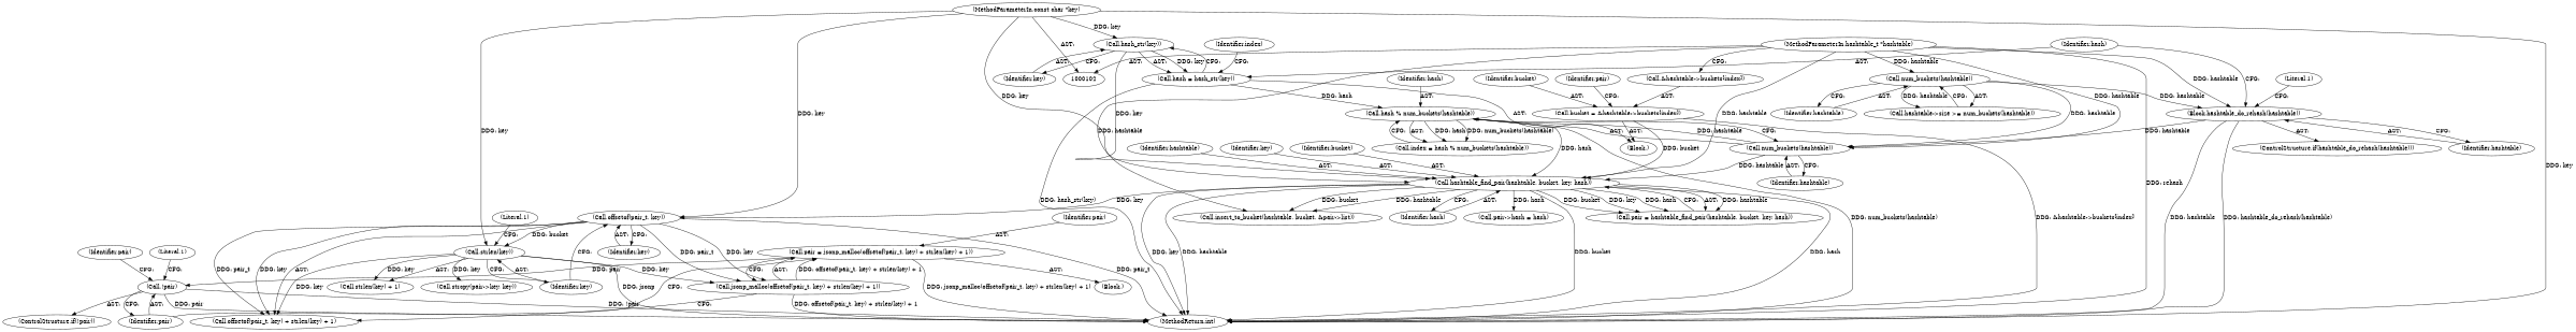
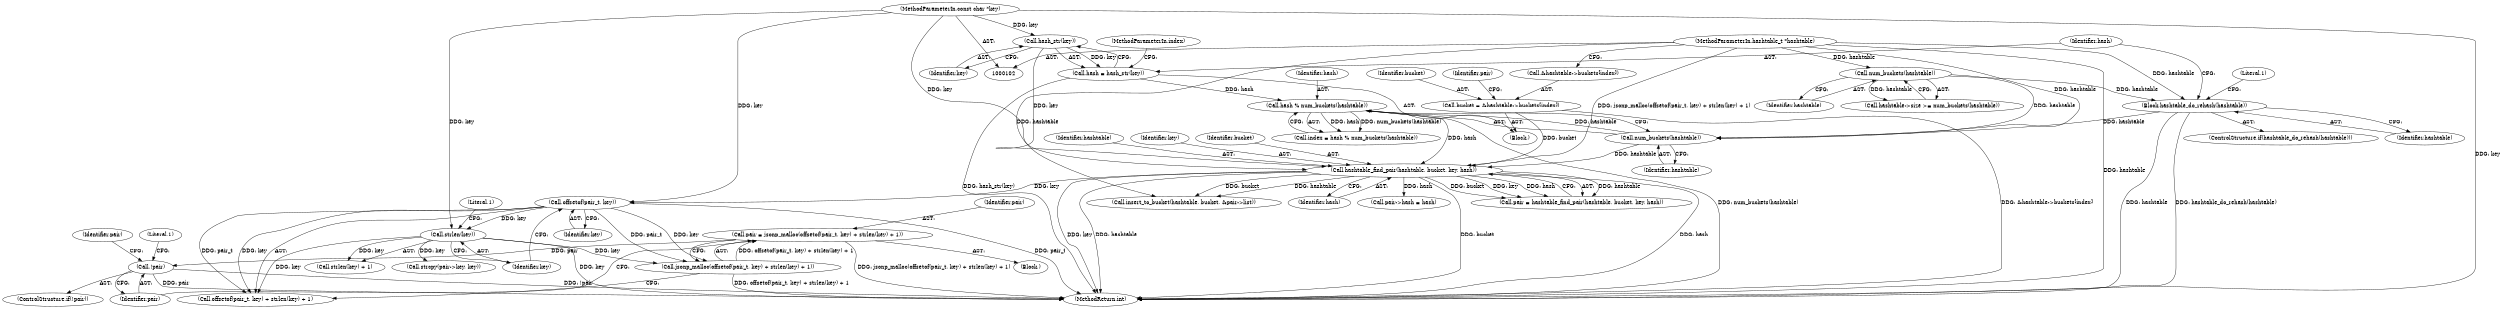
  digraph {
    n1 [label="(Call,pair = jsonp_malloc(offsetof(pair_t, key) + strlen(key) + 1))"]
    n2 [label="(Call,jsonp_malloc(offsetof(pair_t, key) + strlen(key) + 1))"]
    n3 [label="(Call,!pair)"]
    n4 [label="(MethodReturn,int)"]
    n5 [label="(Block,)"]
    n6 [label="(Call,offsetof(pair_t, key) + strlen(key) + 1)"]
    n7 [label="(Identifier,pair)"]
    n8 [label="(ControlStructure,if(!pair))"]
    n9 [label="(Call,offsetof(pair_t, key))"]
    n10 [label="(Call,strlen(key))"]
    n11 [label="(Identifier,key)"]
    n12 [label="(Call,strcpy(pair->key, key))"]
    n13 [label="(Identifier,key)"]
    n14 [label="(Call,strlen(key) + 1)"]
    n15 [label="(Call,hashtable_find_pair(hashtable, bucket, key, hash))"]
    n16 [label="(Call,pair = hashtable_find_pair(hashtable, bucket, key, hash))"]
    n17 [label="(Call,insert_to_bucket(hashtable, bucket, &pair->list))"]
    n18 [label="(Identifier,hash)"]
    n19 [label="(Call,pair->hash = hash)"]
    n20 [label="(Call,num_buckets(hashtable))"]
    n21 [label="(Call,hash % num_buckets(hashtable))"]
    n22 [label="(Identifier,hashtable)"]
    n23 [label="(Call,index = hash % num_buckets(hashtable))"]
    n24 [label="(Block,hashtable_do_rehash(hashtable))"]
    n25 [label="(ControlStructure,if(hashtable_do_rehash(hashtable)))"]
    n26 [label="(Identifier,hashtable)"]
    n27 [label="(Call,num_buckets(hashtable))"]
    n28 [label="(Identifier,hashtable)"]
    n29 [label="(Call,hashtable->size >= num_buckets(hashtable))"]
    n30 [label="(MethodParameterIn,hashtable_t *hashtable)"]
    1000102
    n32 [label="(Call,&hashtable->buckets[index])"]
    n33 [label="(Call,bucket = &hashtable->buckets[index])"]
    n34 [label="(Block,)"]
    n35 [label="(Call,hash_str(key))"]
    n36 [label="(Call,hash = hash_str(key))"]
    n37 [label="(Identifier,key)"]
    n38 [label="(MethodParameterIn,const char *key)"]
    n39 [label="(Literal,1)"]
    n40 [label="(Literal,1)"]
    n41 [label="(Identifier,pair)"]
    n42 [label="(Identifier,hash)"]
    n43 [label="(Identifier,pair)"]
-   n44 [label="(Identifier,index)"]
+   n44 [label="(MethodParameterIn,index)"]
    n45 [label="(Identifier,hashtable)"]
    n46 [label="(Identifier,key)"]
    n47 [label="(Literal,1)"]
    n48 [label="(Identifier,hash)"]
    n49 [label="(Identifier,bucket)"]
    n50 [label="(Identifier,pair)"]
    n51 [label="(Identifier,bucket)"]
    n1 -> n2 [label="CFG: "]
    n1 -> n3 [label="DDG: pair"]
    n1 -> n4 [label="DDG: jsonp_malloc(offsetof(pair_t, key) + strlen(key) + 1)"]
    n1 -> n5 [label="AST: "]
    n2 -> n1 [label="AST: "]
    n2 -> n1 [label="DDG: offsetof(pair_t, key) + strlen(key) + 1"]
    n2 -> n4 [label="DDG: offsetof(pair_t, key) + strlen(key) + 1"]
    n2 -> n6 [label="CFG: "]
    n3 -> n4 [label="DDG: pair"]
    n3 -> n4 [label="DDG: !pair"]
    n3 -> n7 [label="CFG: "]
    n3 -> n8 [label="AST: "]
    n7 -> n1 [label="CFG: "]
    n7 -> n3 [label="AST: "]
    n9 -> n2 [label="DDG: pair_t"]
    n9 -> n2 [label="DDG: key"]
    n9 -> n4 [label="DDG: pair_t"]
    n9 -> n6 [label="AST: "]
    n9 -> n6 [label="DDG: pair_t"]
    n9 -> n6 [label="DDG: key"]
-   n9 -> n10 [label="DDG: bucket"]
+   n9 -> n10 [label="DDG: key"]
    n9 -> n11 [label="CFG: "]
    n10 -> n2 [label="DDG: key"]
-   n10 -> n4 [label="DDG: jsonp"]
+   n10 -> n4 [label="DDG: key"]
    n10 -> n6 [label="DDG: key"]
    n10 -> n12 [label="DDG: key"]
    n10 -> n13 [label="CFG: "]
    n10 -> n14 [label="AST: "]
    n10 -> n14 [label="DDG: key"]
    n11 -> n9 [label="AST: "]
    n13 -> n9 [label="CFG: "]
    n13 -> n10 [label="AST: "]
    n15 -> n4 [label="DDG: hash"]
    n15 -> n4 [label="DDG: key"]
    n15 -> n4 [label="DDG: hashtable"]
    n15 -> n4 [label="DDG: bucket"]
    n15 -> n9 [label="DDG: key"]
    n15 -> n16 [label="AST: "]
    n15 -> n16 [label="DDG: hashtable"]
    n15 -> n16 [label="DDG: bucket"]
    n15 -> n16 [label="DDG: key"]
    n15 -> n16 [label="DDG: hash"]
    n15 -> n17 [label="DDG: hashtable"]
    n15 -> n17 [label="DDG: bucket"]
    n15 -> n18 [label="CFG: "]
    n15 -> n19 [label="DDG: hash"]
    n16 -> n15 [label="CFG: "]
    n18 -> n15 [label="AST: "]
    n20 -> n15 [label="DDG: hashtable"]
    n20 -> n21 [label="AST: "]
    n20 -> n21 [label="DDG: hashtable"]
    n20 -> n22 [label="CFG: "]
    n21 -> n4 [label="DDG: num_buckets(hashtable)"]
    n21 -> n15 [label="DDG: hash"]
    n21 -> n20 [label="CFG: "]
    n21 -> n23 [label="AST: "]
    n21 -> n23 [label="DDG: hash"]
    n21 -> n23 [label="DDG: num_buckets(hashtable)"]
    n22 -> n20 [label="AST: "]
    n23 -> n21 [label="CFG: "]
    n24 -> n4 [label="DDG: hashtable"]
    n24 -> n4 [label="DDG: hashtable_do_rehash(hashtable)"]
    n24 -> n20 [label="DDG: hashtable"]
    n24 -> n25 [label="AST: "]
    n24 -> n26 [label="CFG: "]
    n26 -> n24 [label="AST: "]
    n27 -> n20 [label="DDG: hashtable"]
    n27 -> n24 [label="DDG: hashtable"]
    n27 -> n28 [label="CFG: "]
    n27 -> n29 [label="AST: "]
    n27 -> n29 [label="DDG: hashtable"]
    n28 -> n27 [label="AST: "]
    n29 -> n27 [label="CFG: "]
-   n30 -> n4 [label="DDG: rehash"]
-   n30 -> n15 [label="DDG: hashtable"]
+   n30 -> n4 [label="DDG: hashtable"]
+   n30 -> n15 [label="DDG: jsonp_malloc(offsetof(pair_t, key) + strlen(key) + 1)"]
    n30 -> n17 [label="DDG: hashtable"]
    n30 -> n20 [label="DDG: hashtable"]
    n30 -> n24 [label="DDG: hashtable"]
    n30 -> n27 [label="DDG: hashtable"]
    n30 -> 1000102 [label="AST: "]
    n30 -> n32 [label="CFG: "]
    n32 -> n33 [label="AST: "]
    n33 -> n4 [label="DDG: &hashtable->buckets[index]"]
    n33 -> n15 [label="DDG: bucket"]
    n33 -> n34 [label="AST: "]
    n35 -> n15 [label="DDG: key"]
    n35 -> n36 [label="AST: "]
    n35 -> n36 [label="DDG: key"]
    n35 -> n37 [label="CFG: "]
    n36 -> n4 [label="DDG: hash_str(key)"]
    n36 -> n21 [label="DDG: hash"]
    n36 -> n34 [label="AST: "]
    n36 -> n35 [label="CFG: "]
    n37 -> n35 [label="AST: "]
    n38 -> n4 [label="DDG: key"]
    n38 -> n9 [label="DDG: key"]
    n38 -> n10 [label="DDG: key"]
    n38 -> n15 [label="DDG: key"]
    n38 -> 1000102 [label="AST: "]
    n38 -> n35 [label="DDG: key"]
    n39 -> n24 [label="CFG: "]
    n40 -> n10 [label="CFG: "]
    n41 -> n3 [label="CFG: "]
    n42 -> n24 [label="CFG: "]
    n42 -> n36 [label="AST: "]
    n43 -> n33 [label="CFG: "]
    n44 -> n36 [label="CFG: "]
    n45 -> n15 [label="AST: "]
    n46 -> n15 [label="AST: "]
    n47 -> n3 [label="CFG: "]
    n48 -> n21 [label="AST: "]
    n49 -> n15 [label="AST: "]
    n50 -> n1 [label="AST: "]
    n51 -> n33 [label="AST: "]
  }
